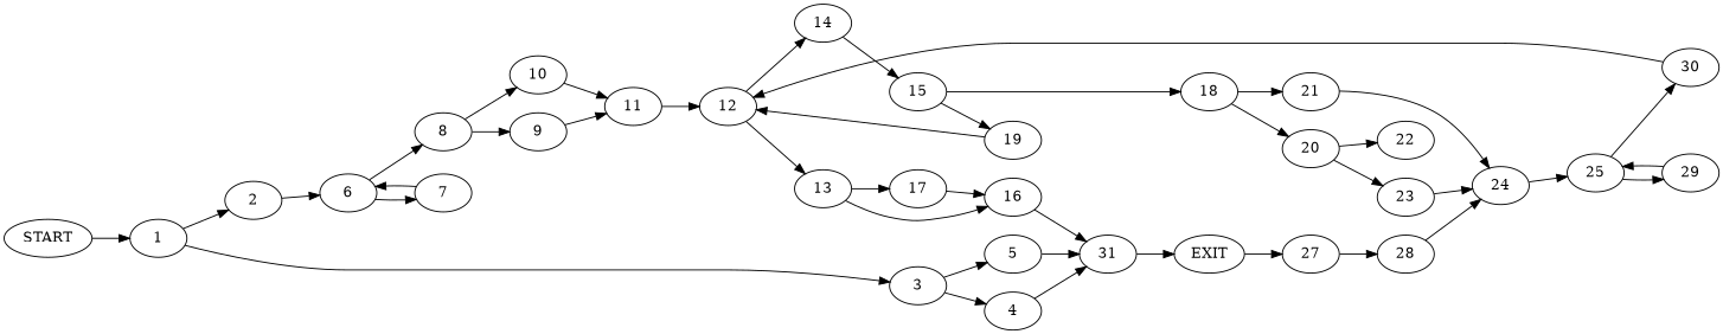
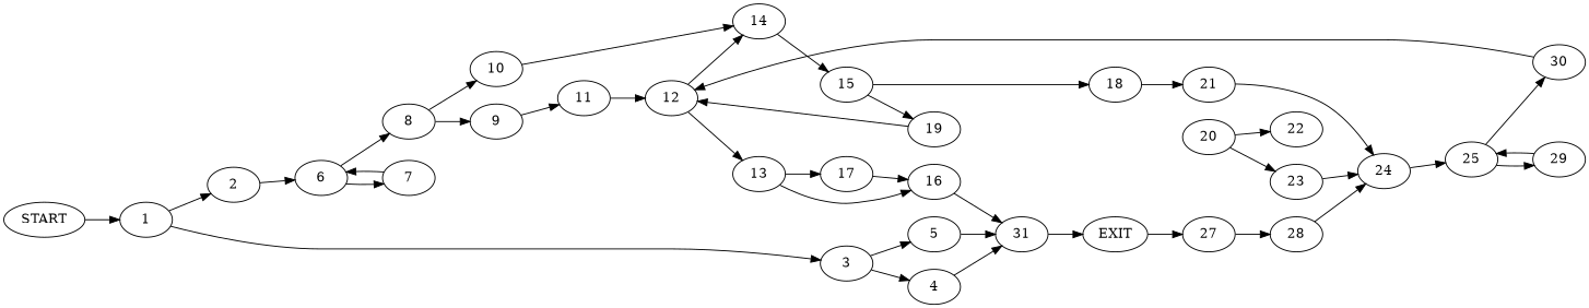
  digraph {
    rankdir=LR
    n1 [label=START]
    1
    2
    3
    n5 [label=EXIT]
    27
    6
    4
    5
    7
    8
    31
    9
    10
    11
    12
    13
    14
    16
    17
    15
    18
    19
    20
    21
    22
    23
    24
    25
    28
    29
    30
    n1 -> 1
    1 -> 2
    1 -> 3
    2 -> 6
    3 -> 4
    3 -> 5
    n5 -> 27
    27 -> 28
    6 -> 7
    6 -> 8
    4 -> 31
    5 -> 31
    7 -> 6
    8 -> 9
    8 -> 10
    31 -> n5
    9 -> 11
-   10 -> 11
+   10 -> 14
    11 -> 12
    12 -> 13
    12 -> 14
    13 -> 16
    13 -> 17
    14 -> 15
    16 -> 31
    17 -> 16
    15 -> 18
    15 -> 19
-   18 -> 20
    18 -> 21
    19 -> 12
    20 -> 22
    20 -> 23
    21 -> 24
    23 -> 24
    24 -> 25
    25 -> 29
    25 -> 30
    28 -> 24
    29 -> 25
    30 -> 12
  }
